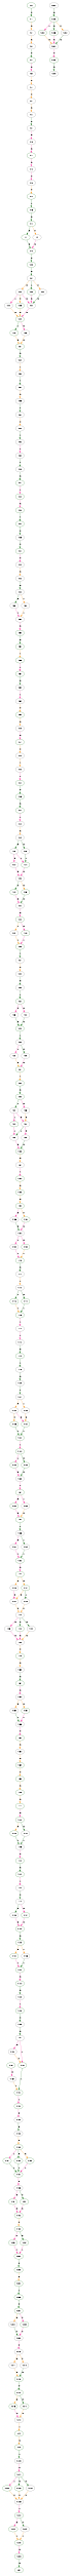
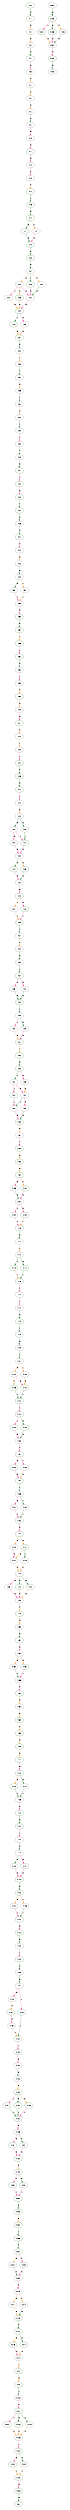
  strict digraph {
    fontname="Patrick Hand"
    node [color=darkgreen fontname="Patrick Hand"]
    edge [color=deeppink fontname="Patrick Hand"]
    S0
    S1
    S2 [color=gray40]
    S3 [color=gray40]
    S4
    S5 [color=gray40]
    S6 [color=gray40]
    S7 [color=gray40]
    S8 [color=gray40]
    S9 [color=gray40]
    S10 [color=gray40]
    S11
    S12 [color=gray40]
    S13 [color=gray40]
    S14
    S15
    S16
    S17
    S18 [color=gray40]
    S19
    S20
    S21 [color=gray40]
    S22 [color=gray40]
    S23
    S24 [color=gray40]
    S25
    S26 [color=gray40]
    S27 [color=gray40]
    S28
    S29
    S30 [color=gray40]
    S31
    S32 [color=gray40]
    S33 [color=gray40]
    S34 [color=gray40]
    S35 [color=gray40]
    S36 [color=gray40]
    S37 [color=gray40]
    S38 [color=gray40]
    S39 [color=gray40]
    S40 [color=gray40]
    S41
    S42
    S43
    S44
    S45 [color=gray40]
    S46
    S47 [color=gray40]
    S48 [color=gray40]
    S49 [color=gray40]
    S50 [color=gray40]
    S51 [color=gray40]
    S52 [color=gray40]
    S53
    S54
    S55
    S56
    S57 [color=gray40]
    S58 [color=gray40]
    S59
    S60 [color=gray40]
    S61
    S62 [color=gray40]
    S63 [color=gray40]
    S64
    S65
    S66
    S67 [color=gray40]
    S68 [color=gray40]
    S69 [color=gray40]
    S70 [color=gray40]
    S71
    S72 [color=gray40]
    S73 [color=gray40]
    S74
    S75
    S76 [color=gray40]
    S77
    S78 [color=gray40]
    S79
    S80
    S81 [color=gray40]
    S82 [color=gray40]
    S83 [color=gray40]
    S84
    S85 [color=gray40]
    S86 [color=gray40]
    S87
    S88 [color=gray40]
    S89 [color=gray40]
    S90 [color=gray40]
    S91
    S92
    S93
    S94 [color=gray40]
    S95 [color=gray40]
    S96 [color=gray40]
    S97
    S98 [color=gray40]
    S99 [color=gray40]
    S100
    S101 [color=gray40]
    S102
    S103
    S104
    S105 [color=gray40]
    S106
    S107 [color=gray40]
    S108 [color=gray40]
    S109
    S110
    S111 [color=gray40]
    S112 [color=gray40]
    S113
    S114
    S115
    S116 [color=gray40]
    S117 [color=gray40]
    S118
    S119 [color=gray40]
    S120 [color=gray40]
    S121 [color=gray40]
    S122 [color=gray40]
    S123 [color=gray40]
    S124
    S125
    S126
    S127
    S128
    S129
    S130 [color=gray40]
    S131
    S132
    S133 [color=gray40]
    S134
    S135 [color=gray40]
    S136 [color=gray40]
    S137 [color=gray40]
    S138
    S139
    S140 [color=gray40]
    S141
    S142 [color=gray40]
    S143 [color=gray40]
    S144 [color=gray40]
    S145 [color=gray40]
    S146
    S147 [color=gray40]
    S148 [color=gray40]
    S149
    S150 [color=gray40]
    S151
    S152 [color=gray40]
    S153 [color=gray40]
    S154
    S155 [color=gray40]
    S156
    S157 [color=gray40]
    S158
    S159
    S160
    S161
    S162
    S163
    S164 [color=gray40]
    S165 [color=gray40]
    S166
    S167
    S168 [color=gray40]
    S169 [color=gray40]
    S170 [color=gray40]
    S171
    S172
    S173
    S174
    S175 [color=gray40]
    S176
    S177
    S178 [color=gray40]
    S179
    S180 [color=gray40]
    S181 [color=gray40]
    S182 [color=gray40]
    S184
    S183
    S185 [color=gray40]
    S186
    S187
    S188 [color=gray40]
    S189 [color=gray40]
    S190
    S191
    S192
    S193
    S194
    S195 [color=gray40]
    S196
    S197
    S198
    S199
    S200
    S201
    S202
    S203
    S204
    S205
    S206
    S207 [color=gray40]
    S208
    S209 [color=gray40]
    S210 [color=gray40]
    S211 [color=gray40]
    S212 [color=gray40]
    S213
    S214
    S215
    S216
    S217 [color=gray40]
    S218
    S219
    S220 [color=gray40]
    S221
    S222
    S223
    S224 [color=gray40]
    S225 [color=gray40]
    S226
    S227
    S228 [color=gray40]
    S229
    S230
    S231
    S232 [color=gray40]
    S233
    S234
    S235
    S236 [color=gray40]
    S237 [color=gray40]
    S238
    S239 [color=gray40]
    S0 -> S1 [color=darkgreen label=T]
    S1 -> S2 [color=darkorange label=G]
    S2 -> S3 [color=darkorange label=C]
    S3 -> S4 [color=darkgreen label=T]
    S4 -> S5 [label=C]
    S5 -> S6 [color=darkorange label=T]
    S6 -> S7 [color=darkorange label=T]
    S7 -> S8 [color=darkorange label=C]
    S8 -> S9 [color=darkgreen label=T]
    S9 -> S10 [label=C]
    S10 -> S11 [label=G]
    S11 -> S12 [label=G]
    S12 -> S13 [label=T]
    S13 -> S14 [color=darkorange label=T]
    S14 -> S15 [color=darkgreen label=A]
    S15 -> S16 [color=darkgreen label=G]
    S16 -> S17 [color=darkgreen label=C]
    S16 -> S18 [color=darkorange label=T]
    S17 -> S19 [color=darkgreen label=C]
    S18 -> S19 [label=C]
    S19 -> S20 [color=darkgreen label=T]
    S20 -> S21 [color=darkgreen label=G]
    S21 -> S22 [color=darkorange label=G]
    S21 -> S23 [color=darkgreen label=A]
    S21 -> S24 [color=darkorange label=T]
    S22 -> S25 [color=darkorange label=T]
    S22 -> S26 [label=C]
    S22 -> S27 [label=A]
    S23 -> S26 [label=C]
    S24 -> S26 [color=darkgreen label=C]
    S25 -> S28 [color=darkorange label=G]
    S26 -> S28 [label=G]
    S27 -> S28 [color=darkorange label=G]
    S28 -> S29 [color=darkgreen label=A]
    S28 -> S30 [label=C]
    S29 -> S31 [color=darkorange label=G]
    S30 -> S31 [color=darkorange label=G]
    S31 -> S32 [color=darkgreen label=G]
    S32 -> S33 [color=darkorange label=A]
    S33 -> S34 [color=darkgreen label=A]
    S34 -> S35 [color=darkorange label=G]
    S35 -> S36 [color=darkgreen label=A]
    S36 -> S37 [color=darkorange label=T]
    S37 -> S38 [color=darkgreen label=A]
    S38 -> S39 [label=A]
    S39 -> S40 [color=darkgreen label=A]
    S40 -> S41 [color=darkgreen label=G]
    S41 -> S42 [label=A]
    S42 -> S43 [label=C]
    S43 -> S44 [color=darkgreen label=A]
    S44 -> S45 [color=darkgreen label=T]
    S45 -> S46 [color=darkgreen label=T]
    S46 -> S47 [label=T]
    S47 -> S48 [color=darkorange label=G]
    S48 -> S49 [color=darkgreen label=C]
    S49 -> S50 [color=darkgreen label=G]
    S49 -> S51 [color=darkorange label=A]
    S50 -> S52 [label=A]
    S51 -> S52 [color=darkorange label=A]
    S52 -> S53 [label=C]
    S53 -> S54 [color=darkgreen label=C]
    S54 -> S55 [color=darkorange label=A]
    S55 -> S56 [label=A]
    S56 -> S57 [color=darkgreen label=G]
    S57 -> S58 [label=A]
    S58 -> S59 [color=darkorange label=T]
    S59 -> S60 [color=darkorange label=G]
    S60 -> S61 [label=G]
    S61 -> S62 [color=darkorange label=T]
    S62 -> S63 [color=darkorange label=A]
    S63 -> S64 [label=A]
    S64 -> S65 [color=darkgreen label=T]
    S65 -> S66 [color=darkgreen label=C]
    S66 -> S67 [label=A]
    S67 -> S68 [color=darkorange label=C]
    S68 -> S69 [color=darkgreen label=G]
    S68 -> S70 [color=darkgreen label=C]
    S69 -> S71 [label=A]
    S69 -> S72 [label=G]
    S70 -> S71 [color=darkgreen label=A]
    S71 -> S73 [label=G]
    S72 -> S73 [label=G]
    S73 -> S74 [color=darkgreen label=T]
    S73 -> S75 [color=darkorange label=C]
    S74 -> S76 [label=G]
    S75 -> S76 [color=darkgreen label=G]
    S76 -> S77 [label=G]
    S77 -> S78 [color=darkorange label=A]
    S77 -> S79 [label=G]
    S78 -> S80 [color=darkorange label=A]
    S79 -> S80 [label=A]
    S80 -> S81 [color=darkgreen label=A]
    S81 -> S82 [color=darkorange label=T]
    S82 -> S83 [color=darkgreen label=G]
    S83 -> S84 [color=darkgreen label=A]
    S84 -> S85 [label=T]
    S84 -> S86 [label=C]
    S85 -> S87 [color=darkgreen label=G]
    S86 -> S87 [color=darkgreen label=G]
    S87 -> S88 [color=darkgreen label=A]
    S88 -> S89 [label=A]
    S88 -> S90 [color=darkgreen label=G]
    S89 -> S91 [color=darkorange label=G]
    S90 -> S91 [label=G]
    S91 -> S92 [color=darkorange label=A]
    S92 -> S93 [color=darkgreen label=C]
    S93 -> S94 [color=darkgreen label=A]
    S93 -> S95 [label=C]
    S94 -> S96 [label=G]
    S94 -> S97 [label=A]
    S95 -> S96 [color=darkorange label=G]
    S96 -> S98 [color=darkgreen label=A]
    S96 -> S99 [label=G]
    S97 -> S98 [label=A]
    S98 -> S100 [label=G]
    S99 -> S100 [color=darkgreen label=G]
    S100 -> S101 [color=darkorange label=G]
    S101 -> S102 [label=A]
    S102 -> S103 [color=darkorange label=G]
    S103 -> S104 [color=darkorange label=G]
    S104 -> S105 [label=C]
    S104 -> S106 [color=darkorange label=T]
    S105 -> S107 [color=darkgreen label=C]
    S106 -> S107 [label=C]
    S107 -> S108 [label=A]
    S107 -> S109 [label=C]
    S108 -> S110 [label=A]
    S109 -> S110 [color=darkorange label=A]
    S110 -> S111 [color=darkgreen label=G]
    S111 -> S112 [color=darkorange label=A]
    S112 -> S113 [color=darkgreen label=A]
    S112 -> S114 [color=darkgreen label=G]
    S113 -> S115 [color=darkorange label=A]
    S114 -> S115 [color=darkgreen label=A]
    S115 -> S116 [label=A]
    S116 -> S117 [label=A]
    S117 -> S118 [color=darkgreen label=G]
    S118 -> S119 [color=darkgreen label=A]
    S119 -> S120 [color=darkgreen label=G]
    S120 -> S121 [color=darkgreen label=A]
    S121 -> S122 [color=darkorange label=G]
    S121 -> S123 [color=darkorange label=A]
    S122 -> S124 [label=C]
    S122 -> S125 [color=darkorange label=T]
    S123 -> S124 [color=darkorange label=C]
    S124 -> S126 [color=darkgreen label=A]
    S125 -> S126 [color=darkgreen label=A]
    S126 -> S127 [label=A]
    S127 -> S128 [label=A]
    S127 -> S129 [color=darkgreen label=G]
    S128 -> S130 [label=G]
    S129 -> S130 [color=darkgreen label=G]
    S130 -> S131 [label=A]
    S131 -> S132 [label=G]
    S131 -> S133 [label=A]
    S132 -> S134 [label=G]
    S133 -> S134 [color=darkorange label=G]
    S134 -> S135 [color=darkgreen label=A]
    S135 -> S136 [label=G]
    S135 -> S137 [color=darkgreen label=A]
    S136 -> S138 [label=A]
    S137 -> S138 [color=darkgreen label=A]
    S138 -> S139 [label=G]
    S139 -> S140 [color=darkorange label=T]
    S139 -> S141 [color=darkorange label=C]
    S140 -> S142 [label=G]
    S141 -> S142 [color=darkorange label=G]
    S141 -> S143 [color=darkgreen label=A]
    S142 -> S144 [color=darkorange label=T]
    S143 -> S144 [color=darkorange label=T]
    S144 -> S145 [label=C]
    S144 -> S146 [color=darkgreen label=T]
    S144 -> S147 [color=darkgreen label=G]
    S145 -> S148 [label=C]
    S146 -> S148 [label=C]
    S147 -> S148 [color=darkorange label=C]
    S148 -> S149 [color=darkorange label=T]
    S149 -> S150 [color=darkorange label=G]
    S150 -> S151 [color=darkgreen label=G]
    S151 -> S152 [label=C]
    S152 -> S153 [color=darkorange label=G]
    S152 -> S154 [color=darkorange label=C]
    S153 -> S155 [color=darkgreen label=A]
    S154 -> S155 [label=A]
    S155 -> S156 [label=T]
    S156 -> S157 [color=darkorange label=G]
    S157 -> S158 [color=darkorange label=C]
    S158 -> S159 [color=darkorange label=T]
    S159 -> S160 [color=darkorange label=G]
    S160 -> S161 [color=darkorange label=G]
    S161 -> S162 [label=G]
    S162 -> S163 [color=darkorange label=G]
    S162 -> S164 [color=darkgreen label=C]
    S163 -> S165 [color=darkgreen label=A]
    S164 -> S165 [color=darkgreen label=A]
    S165 -> S166 [label=T]
    S166 -> S167 [color=darkgreen label=C]
    S167 -> S168 [label=A]
    S168 -> S169 [color=darkgreen label=T]
    S169 -> S170 [color=darkgreen label=T]
    S169 -> S171 [label=C]
    S170 -> S172 [label=G]
    S171 -> S172 [label=G]
    S172 -> S173 [color=darkgreen label=G]
    S173 -> S174 [color=darkorange label=G]
    S173 -> S175 [color=darkorange label=A]
    S174 -> S176 [label=A]
    S175 -> S176 [color=darkgreen label=A]
    S176 -> S177 [label=C]
    S177 -> S178 [color=darkgreen label=C]
    S178 -> S179 [label=A]
    S179 -> S180 [color=darkgreen label=T]
    S180 -> S181 [color=darkgreen label=C]
    S181 -> S182 [label=C]
    S181 -> S184 [label=A]
-   S182 -> S184 [color=darkorange label=T]
+   S182 -> S183 [color=darkorange label=T]
    S184 -> S186 [color=darkgreen label=A]
    S183 -> S185 [label=G]
    S185 -> S186 [color=darkorange label=A]
    S186 -> S187 [label=A]
    S187 -> S188 [label=C]
    S188 -> S189 [color=darkgreen label=C]
    S189 -> S190 [color=darkorange label=T]
    S190 -> S191 [label=A]
    S190 -> S192 [color=darkgreen label=G]
    S190 -> S193 [color=darkorange label=C]
    S191 -> S194 [color=darkgreen label=A]
    S192 -> S194 [color=darkgreen label=A]
    S193 -> S194 [label=A]
    S194 -> S195 [label=T]
    S195 -> S196 [label=C]
    S195 -> S197 [color=darkgreen label=T]
    S196 -> S198 [label=G]
    S197 -> S198 [label=G]
    S198 -> S199 [color=darkorange label=T]
    S199 -> S200 [label=T]
    S199 -> S201 [color=darkgreen label=C]
    S200 -> S202 [label=A]
    S201 -> S202 [label=A]
    S202 -> S203 [color=darkgreen label=T]
    S203 -> S204 [color=darkorange label=C]
    S204 -> S205 [color=darkgreen label=A]
    S205 -> S206 [color=darkgreen label=T]
    S206 -> S207 [color=darkorange label=C]
    S206 -> S208 [label=T]
    S207 -> S209 [color=darkgreen label=T]
    S208 -> S209 [label=T]
    S209 -> S210 [label=T]
    S210 -> S211 [color=darkorange label=C]
    S210 -> S212 [color=darkorange label=T]
    S211 -> S213 [color=darkorange label=G]
    S212 -> S213 [color=darkgreen label=G]
    S213 -> S214 [color=darkgreen label=T]
    S214 -> S215 [color=darkorange label=C]
    S214 -> S216 [color=darkgreen label=G]
    S215 -> S217 [label=T]
    S216 -> S217 [color=darkorange label=T]
    S217 -> S218 [color=darkorange label=A]
    S218 -> S219 [color=darkorange label=C]
    S219 -> S220 [color=darkgreen label=A]
    S220 -> S221 [label=T]
    S221 -> S222 [label=A]
    S221 -> S223 [color=darkgreen label=C]
    S221 -> S224 [color=darkgreen label=T]
    S222 -> S225 [color=darkorange label=T]
    S223 -> S225 [color=darkorange label=T]
    S224 -> S225 [color=darkorange label=T]
    S225 -> S226 [label=A]
    S226 -> S227 [label=C]
    S226 -> S228 [color=darkgreen label=T]
    S227 -> S229 [color=darkorange label=A]
    S228 -> S229 [color=darkorange label=A]
    S229 -> S230 [label=C]
    S230 -> S231 [color=darkgreen label=C]
    S232 -> S233 [color=darkgreen label=C]
    S233 -> S234 [label=A]
    S233 -> S235 [color=darkgreen label=C]
    S233 -> S236 [color=darkorange label=T]
    S234 -> S237 [color=darkorange label=C]
    S235 -> S237 [label=C]
    S236 -> S237 [color=darkgreen label=C]
    S237 -> S238 [label=T]
    S238 -> S239 [color=darkgreen label=G]
  }
